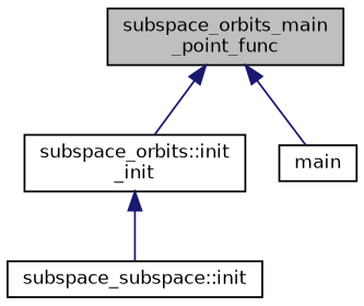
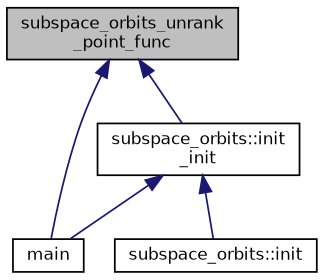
  digraph {
    rankdir=TB
    node [color=black fillcolor=white fontname=Helvetica fontsize=10 shape=record style=filled]
    edge [color=midnightblue dir=back fontname=Helvetica fontsize=10 labelfontname=Helvetica labelfontsize=10 style=solid]
-   n1 [fillcolor=grey75 fontcolor=black height=0.2 label="subspace_orbits_main\l_point_func" width=0.4]
+   n1 [fillcolor=grey75 fontcolor=black height=0.2 label="subspace_orbits_unrank\l_point_func" width=0.4]
    n2 [height=0.2 label="subspace_orbits::init\l_init" width=0.4]
    n3 [height=0.2 label=main width=0.4]
-   n4 [height=0.2 label="subspace_subspace::init" width=0.4]
+   n4 [height=0.2 label="subspace_orbits::init" width=0.4]
    n1 -> n2
    n1 -> n3
+   n2 -> n3
    n2 -> n4
  }
